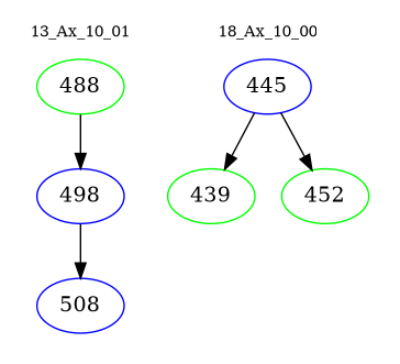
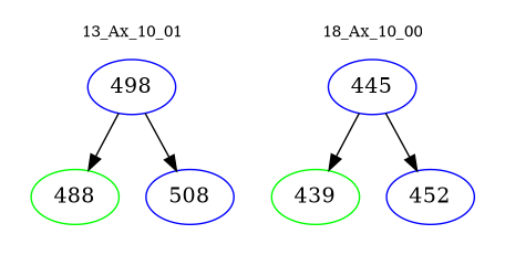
  digraph {
    node [color=blue]
    edge [color=black]
    n1 [label=498]
    n2 [color=green label=488]
    n3 [label=508]
    n4 [label=445]
    n5 [color=green label=439]
-   n6 [color=green label=452]
+   n6 [label=452]
    subgraph cluster_1 {
      color=white
      fontsize=10
      label="13_Ax_10_01"
      n1
      n2
      n3
    }
    subgraph cluster_2 {
      color=white
      fontsize=10
      label="18_Ax_10_00"
      n4
      n5
      n6
    }
-   n2 -> n1
+   n1 -> n2
    n1 -> n3
    n4 -> n5
    n4 -> n6
  }
